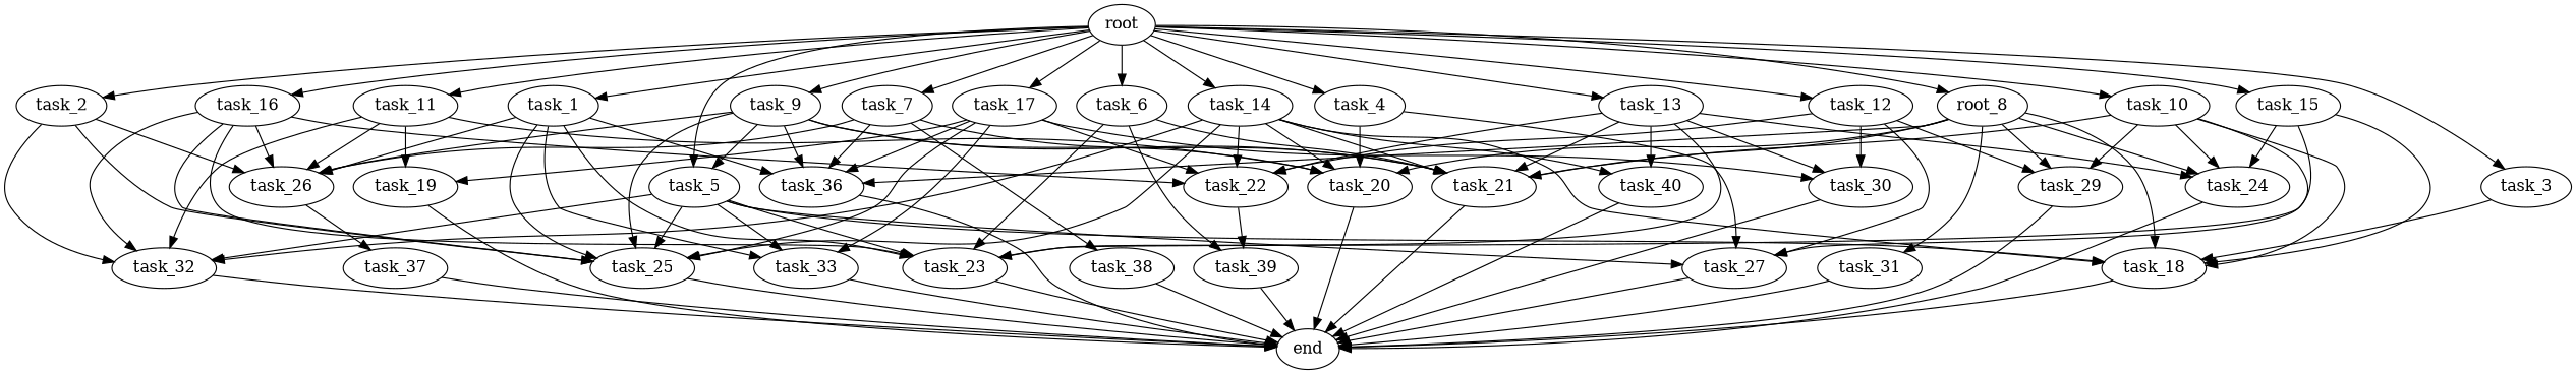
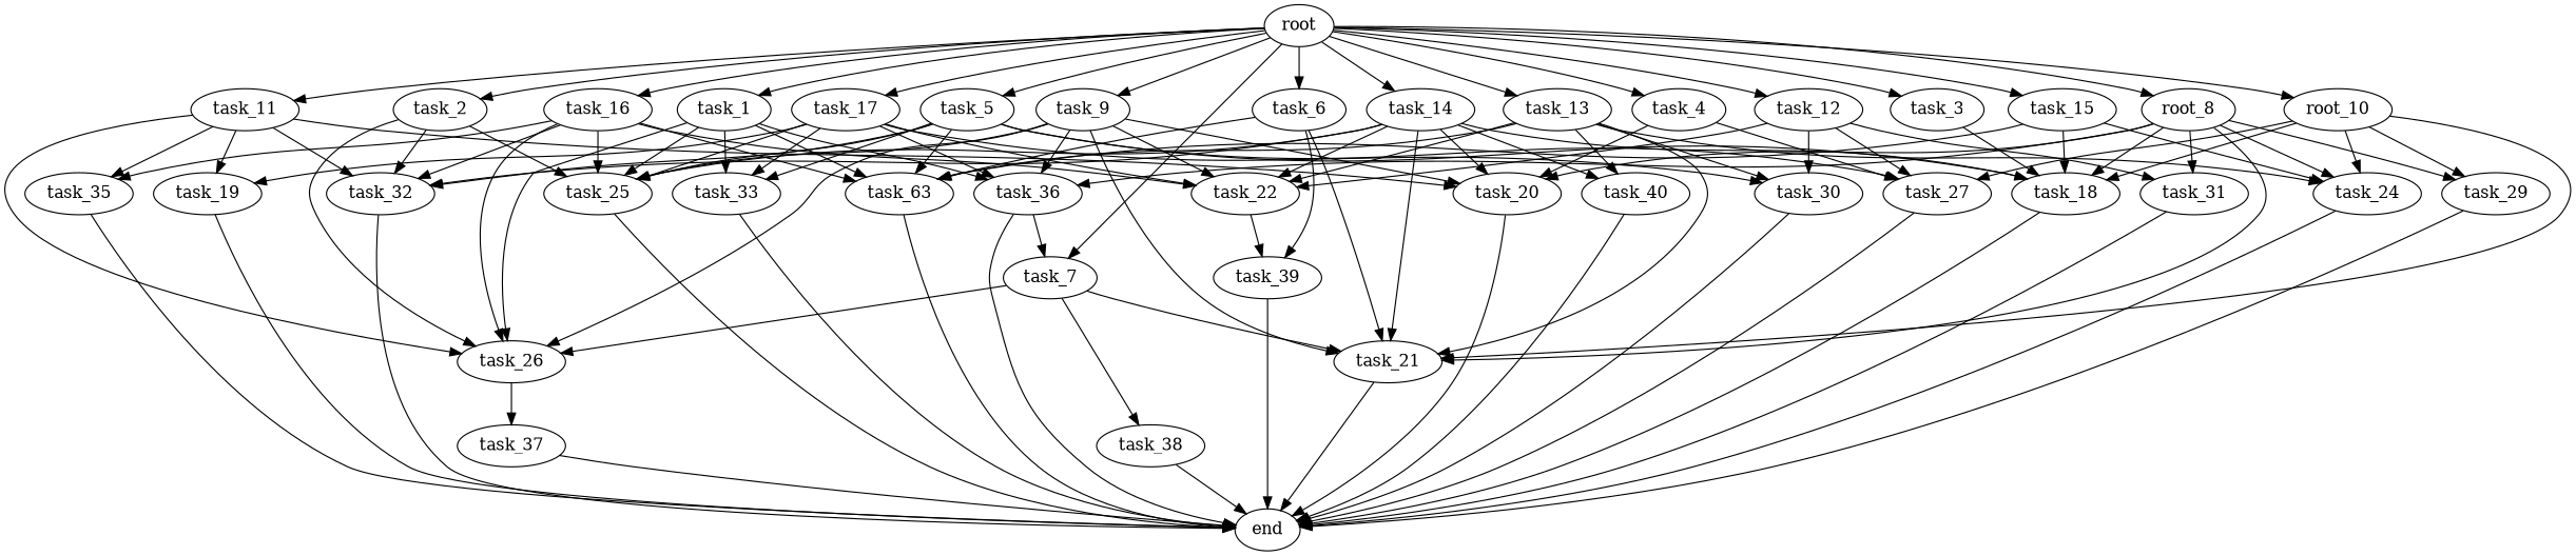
  digraph {
    root
    task_1
    task_2
    task_3
    task_4
    task_5
    task_6
    task_7
    n9 [label=root_8]
    task_9
-   task_10
+   task_10 [label=root_10]
    task_11
    task_12
    task_13
    task_14
    task_15
    task_16
    task_17
-   task_23
+   task_23 [label=task_63]
    task_25
    task_26
    task_33
    task_36
    task_32
    task_18
    task_20
    task_27
    task_39
    task_21
    task_38
    task_24
    task_29
    task_31
    task_22
    task_19
+   task_35
    task_30
    task_40
    end
    task_37
    root -> task_1
    root -> task_2
    root -> task_3
    root -> task_4
    root -> task_5
    root -> task_6
    root -> task_7
    root -> n9
    root -> task_9
    root -> task_10
    root -> task_11
    root -> task_12
    root -> task_13
    root -> task_14
    root -> task_15
    root -> task_16
    root -> task_17
    task_1 -> task_23
    task_1 -> task_25
    task_1 -> task_26
    task_1 -> task_33
    task_1 -> task_36
    task_2 -> task_25
    task_2 -> task_26
    task_2 -> task_32
    task_3 -> task_18
    task_4 -> task_20
    task_4 -> task_27
    task_5 -> task_23
    task_5 -> task_25
    task_5 -> task_33
    task_5 -> task_32
    task_5 -> task_18
    task_5 -> task_27
    task_6 -> task_23
    task_6 -> task_39
    task_6 -> task_21
    task_7 -> task_26
-   task_7 -> task_36
+   task_36 -> task_7
    task_7 -> task_21
    task_7 -> task_38
    n9 -> task_36
    n9 -> task_18
    n9 -> task_20
    n9 -> task_21
    n9 -> task_24
    n9 -> task_29
    n9 -> task_31
    task_9 -> task_25
    task_9 -> task_26
    task_9 -> task_36
    task_9 -> task_20
    task_9 -> task_21
-   task_9 -> task_5
+   task_9 -> task_22
    task_10 -> task_18
    task_10 -> task_27
    task_10 -> task_21
    task_10 -> task_24
    task_10 -> task_29
    task_11 -> task_26
    task_11 -> task_32
    task_11 -> task_20
    task_11 -> task_19
+   task_11 -> task_35
    task_12 -> task_27
-   task_12 -> task_29
+   task_12 -> task_31
    task_12 -> task_22
    task_12 -> task_30
    task_13 -> task_23
    task_13 -> task_21
    task_13 -> task_24
    task_13 -> task_22
    task_13 -> task_30
    task_13 -> task_40
    task_14 -> task_25
    task_14 -> task_32
    task_14 -> task_18
    task_14 -> task_20
    task_14 -> task_21
    task_14 -> task_22
    task_14 -> task_40
    task_15 -> task_23
    task_15 -> task_18
    task_15 -> task_24
    task_16 -> task_23
    task_16 -> task_25
    task_16 -> task_26
    task_16 -> task_32
    task_16 -> task_22
+   task_16 -> task_35
    task_17 -> task_25
    task_17 -> task_33
    task_17 -> task_36
    task_17 -> task_22
    task_17 -> task_19
    task_17 -> task_30
    task_23 -> end
    task_25 -> end
    task_26 -> task_37
    task_33 -> end
    task_36 -> end
    task_32 -> end
    task_18 -> end
    task_20 -> end
    task_27 -> end
    task_39 -> end
    task_21 -> end
    task_38 -> end
    task_24 -> end
    task_29 -> end
    task_31 -> end
    task_22 -> task_39
    task_19 -> end
+   task_35 -> end
    task_30 -> end
    task_40 -> end
    task_37 -> end
  }
